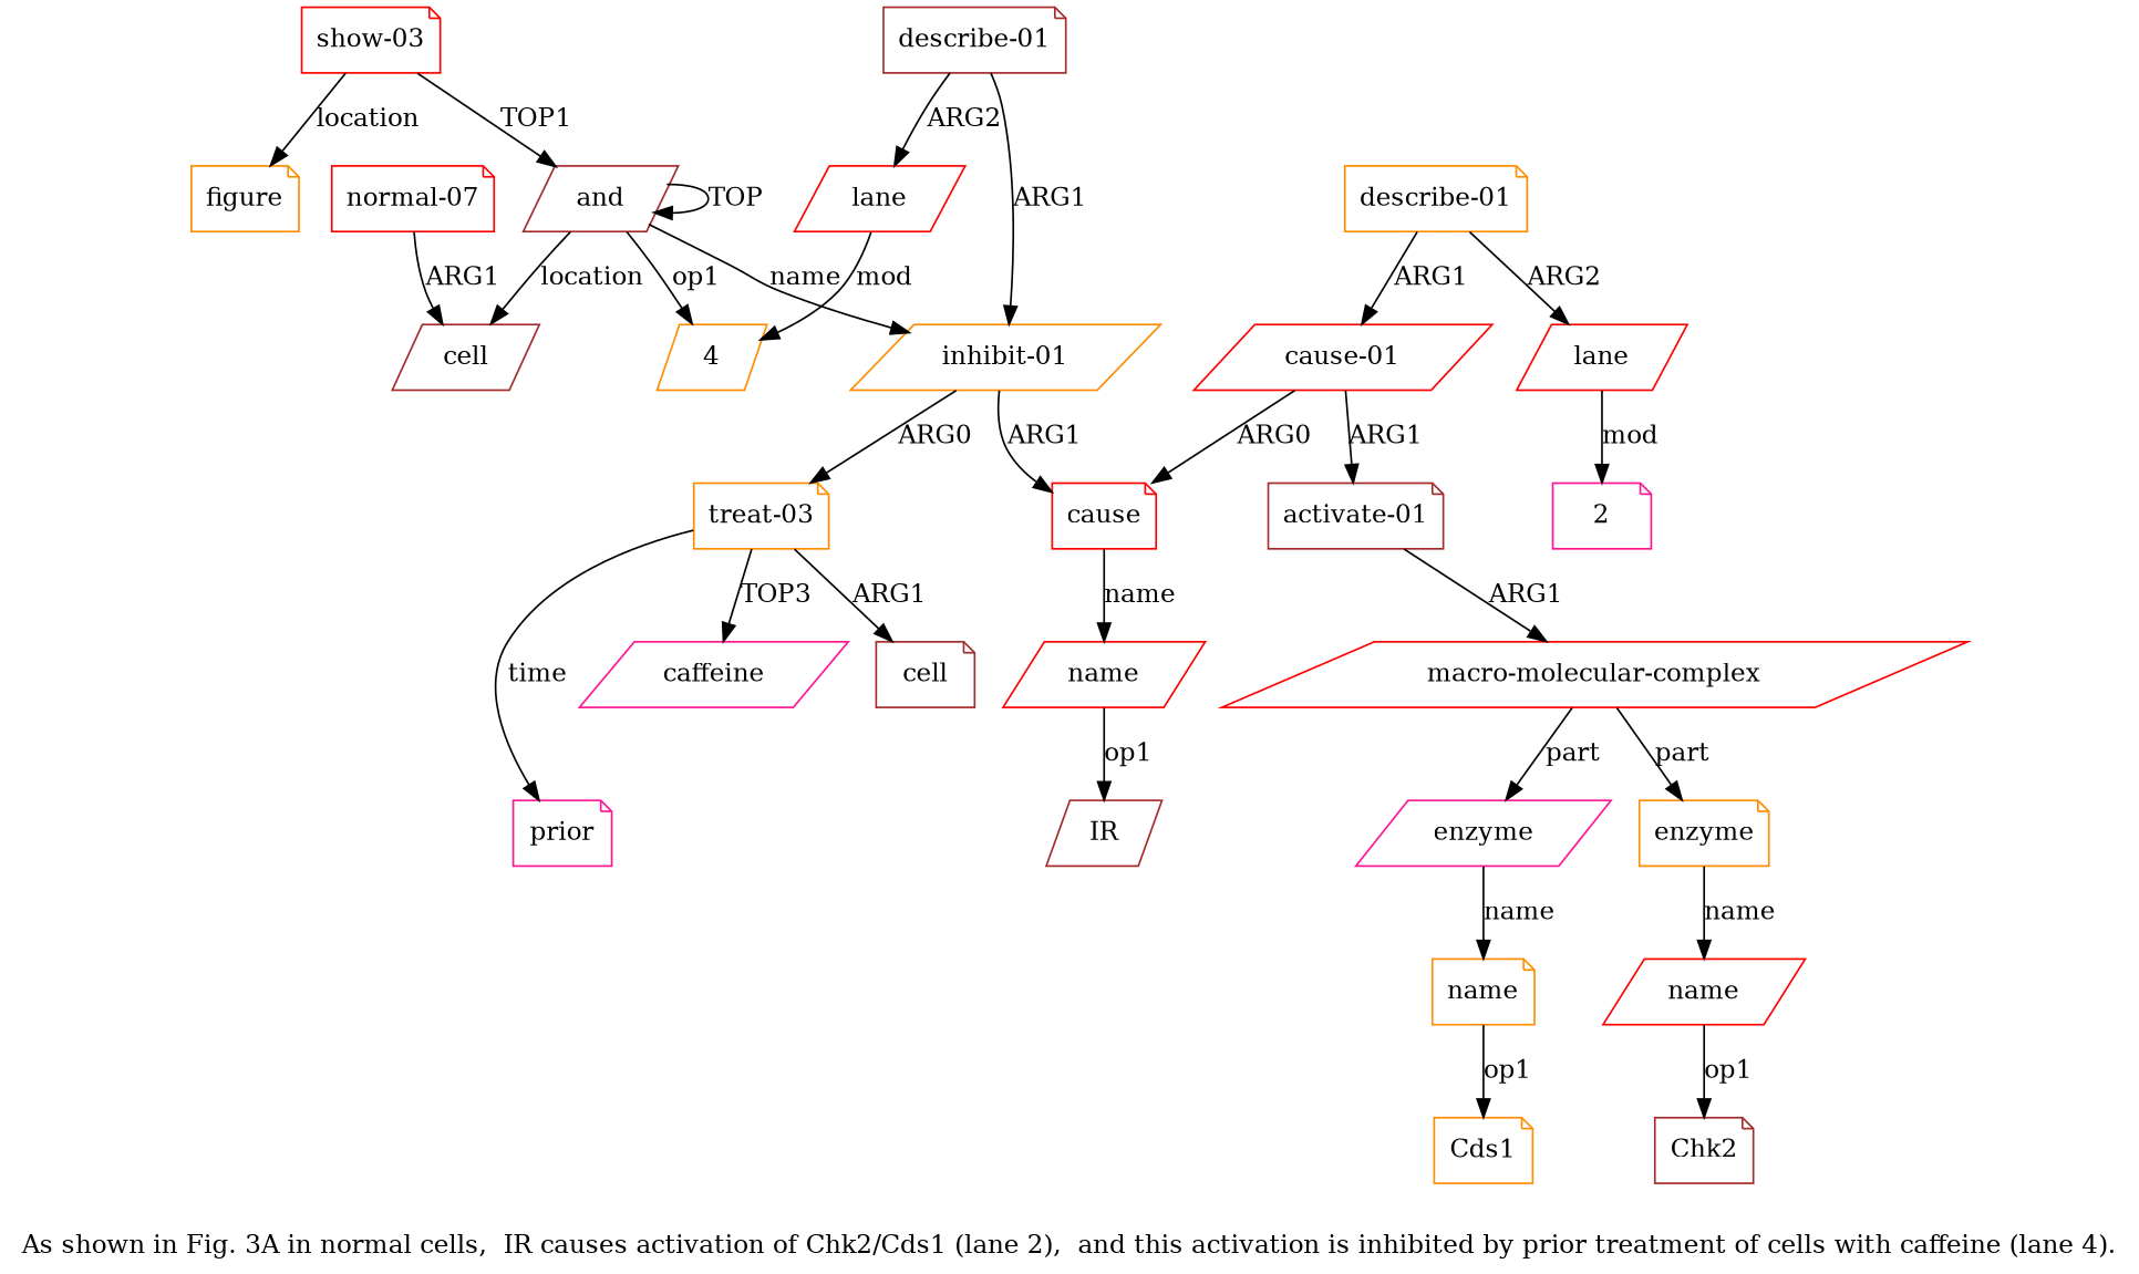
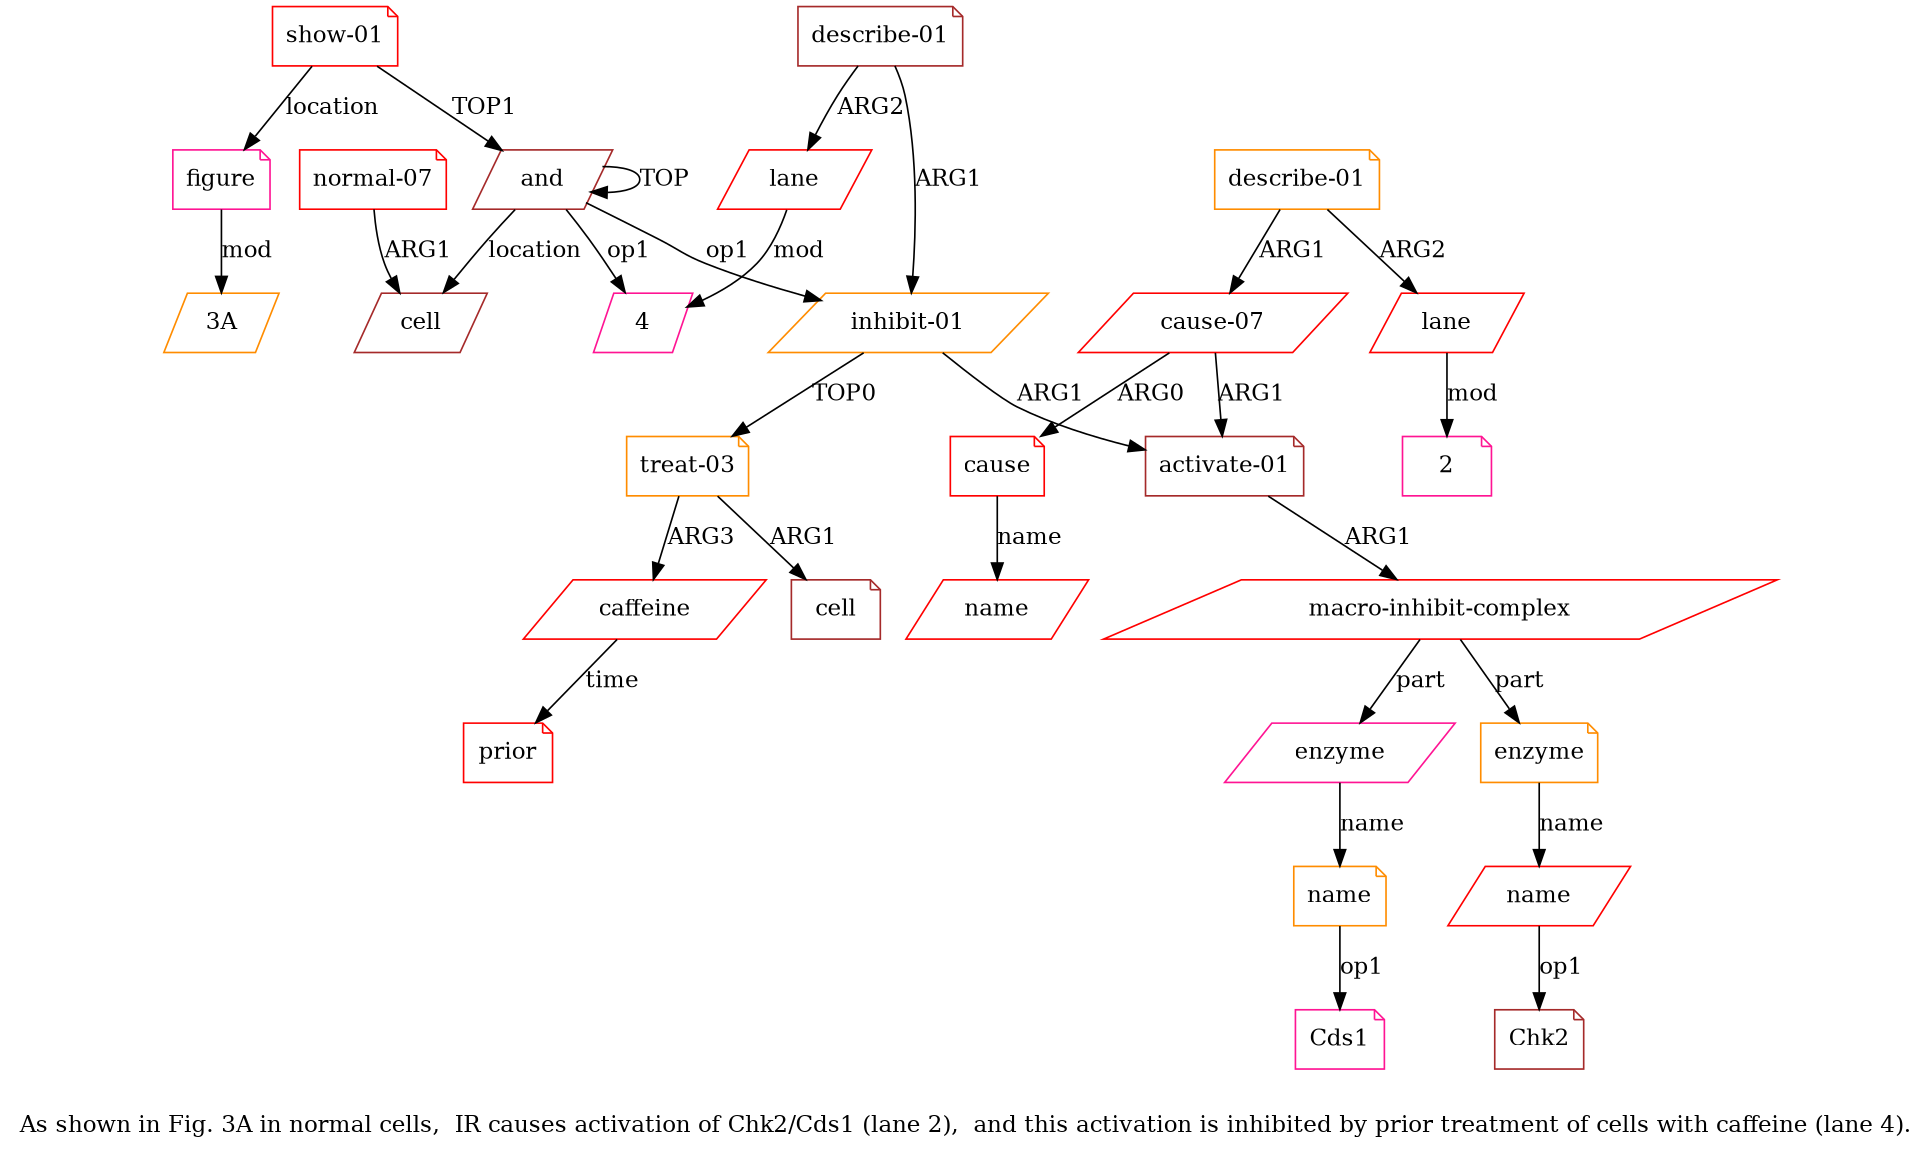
  digraph {
    label="As shown in Fig. 3A in normal cells,  IR causes activation of Chk2/Cds1 (lane 2),  and this activation is inhibited by prior treatment of cells with caffeine (lane 4)."
    node [color=red gold_ind=-1 gold_label=name shape=note test_ind=-1 test_label=name]
    edge [color=black gold_label=ARG1 test_label=ARG1]
-   n1 [color=darkorange gold_ind=20 gold_label=figure label=figure test_ind=20 test_label=figure]
+   n1 [color=deeppink gold_ind=20 gold_label=figure label=figure test_ind=20 test_label=figure]
+   n2 [color=darkorange gold_label="3A" label="3A" shape=parallelogram test_label="3A"]
    n3 [color=brown gold_ind=21 gold_label=cell label=cell shape=parallelogram test_ind=21 test_label=cell]
    n4 [gold_ind=22 gold_label="normal-02" label="normal-07" test_ind=22 test_label="normal-02"]
    n5 [color=brown gold_label=Chk2 label=Chk2 test_label=Chk2]
-   n6 [color=brown gold_label=IR label=IR shape=parallelogram test_label=IR]
-   n7 [color=deeppink gold_ind=15 gold_label=caffeine label=caffeine shape=parallelogram test_ind=15 test_label=caffeine]
+   n7 [gold_ind=15 gold_label=caffeine label=caffeine shape=parallelogram test_ind=15 test_label=caffeine]
    n8 [color=brown gold_ind=14 gold_label=cell label=cell test_ind=14 test_label=cell]
    n9 [color=brown gold_ind=17 gold_label="describe-01" label="describe-01" test_ind=17 test_label="describe-01"]
    n10 [color=darkorange gold_ind=12 gold_label="inhibit-01" label="inhibit-01" shape=parallelogram test_ind=12 test_label="inhibit-01"]
    n11 [gold_ind=18 gold_label=lane label=lane shape=parallelogram test_ind=18 test_label=lane]
    n12 [color=darkorange gold_ind=13 gold_label="treat-03" label="treat-03" test_ind=13 test_label="treat-03"]
    n13 [color=brown gold_ind=4 gold_label="activate-01" label="activate-01" test_ind=4 test_label="activate-01"]
-   n14 [color=darkorange gold_label=4 label=4 shape=parallelogram test_label=4]
-   n15 [color=deeppink gold_ind=16 gold_label=prior label=prior test_ind=16 test_label=prior]
-   n16 [gold_ind=5 gold_label="macro-molecular-complex" label="macro-molecular-complex" shape=parallelogram test_ind=5 test_label="macro-molecular-complex"]
+   n14 [color=deeppink gold_label=4 label=4 shape=parallelogram test_label=4]
+   n15 [gold_ind=16 gold_label=prior label=prior test_ind=16 test_label=prior]
+   n16 [gold_ind=5 gold_label="macro-molecular-complex" label="macro-inhibit-complex" shape=parallelogram test_ind=5 test_label="macro-molecular-complex"]
    n17 [gold_ind=11 gold_label=lane label=lane shape=parallelogram test_ind=11 test_label=lane]
    n18 [color=deeppink gold_label=2 label=2 test_label=2]
    n19 [color=darkorange gold_ind=10 gold_label="describe-01" label="describe-01" test_ind=10 test_label="describe-01"]
-   n20 [gold_ind=1 gold_label="cause-01" label="cause-01" shape=parallelogram test_ind=1 test_label="cause-01"]
+   n20 [gold_ind=1 gold_label="cause-01" label="cause-07" shape=parallelogram test_ind=1 test_label="cause-01"]
    n21 [gold_ind=2 gold_label=thing label=cause test_ind=2 test_label=thing]
    n22 [gold_ind=3 label=name shape=parallelogram test_ind=3]
    n23 [color=darkorange gold_ind=6 gold_label=enzyme label=enzyme test_ind=6 test_label=enzyme]
    n24 [color=deeppink gold_ind=8 gold_label=enzyme label=enzyme shape=parallelogram test_ind=8 test_label=enzyme]
-   n25 [gold_ind=19 gold_label="show-01" label="show-03" test_ind=19 test_label="show-01"]
+   n25 [gold_ind=19 gold_label="show-01" label="show-01" test_ind=19 test_label="show-01"]
    n26 [color=brown gold_ind=0 gold_label=and label=and shape=parallelogram test_ind=0 test_label=and]
    n27 [gold_ind=7 label=name shape=parallelogram test_ind=7]
    n28 [color=darkorange gold_ind=9 label=name test_ind=9]
-   n29 [color=darkorange gold_label=Cds1 label=Cds1 test_label=Cds1]
+   n29 [color=deeppink gold_label=Cds1 label=Cds1 test_label=Cds1]
+   n1 -> n2 [gold_label=mod label=mod test_label=mod]
    n4 -> n3 [label=ARG1]
    n9 -> n10 [label=ARG1]
    n9 -> n11 [gold_label=ARG2 label=ARG2 test_label=ARG2]
-   n10 -> n12 [gold_label=ARG0 label=ARG0 test_label=ARG0]
-   n10 -> n21 [label=ARG1]
+   n10 -> n12 [gold_label=ARG0 label=TOP0 test_label=ARG0]
+   n10 -> n13 [label=ARG1]
    n11 -> n14 [gold_label=mod label=mod test_label=mod]
-   n12 -> n7 [gold_label=ARG3 label=TOP3 test_label=ARG3]
+   n12 -> n7 [gold_label=ARG3 label=ARG3 test_label=ARG3]
    n12 -> n8 [label=ARG1]
-   n12 -> n15 [gold_label=time label=time test_label=time]
+   n7 -> n15 [gold_label=time label=time test_label=time]
    n13 -> n16 [label=ARG1]
    n16 -> n23 [gold_label=part label=part test_label=part]
    n16 -> n24 [gold_label=part label=part test_label=part]
    n17 -> n18 [gold_label=mod label=mod test_label=mod]
    n19 -> n17 [gold_label=ARG2 label=ARG2 test_label=ARG2]
    n19 -> n20 [label=ARG1]
    n20 -> n13 [label=ARG1]
    n20 -> n21 [gold_label=ARG0 label=ARG0 test_label=ARG0]
    n21 -> n22 [gold_label=name label=name test_label=name]
-   n22 -> n6 [gold_label=op1 label=op1 test_label=op1]
    n23 -> n27 [gold_label=name label=name test_label=name]
    n24 -> n28 [gold_label=name label=name test_label=name]
    n25 -> n1 [gold_label=location label=location test_label=location]
    n25 -> n26 [label=TOP1]
    n26 -> n3 [gold_label=location label=location test_label=location]
-   n26 -> n10 [gold_label=op1 label=name test_label=op1]
+   n26 -> n10 [gold_label=op1 label=op1 test_label=op1]
    n26 -> n14 [gold_label=op1 label=op1 test_label=op1]
    n26 -> n26 [gold_label=TOP label=TOP test_label=TOP]
    n27 -> n5 [gold_label=op1 label=op1 test_label=op1]
    n28 -> n29 [gold_label=op1 label=op1 test_label=op1]
  }
